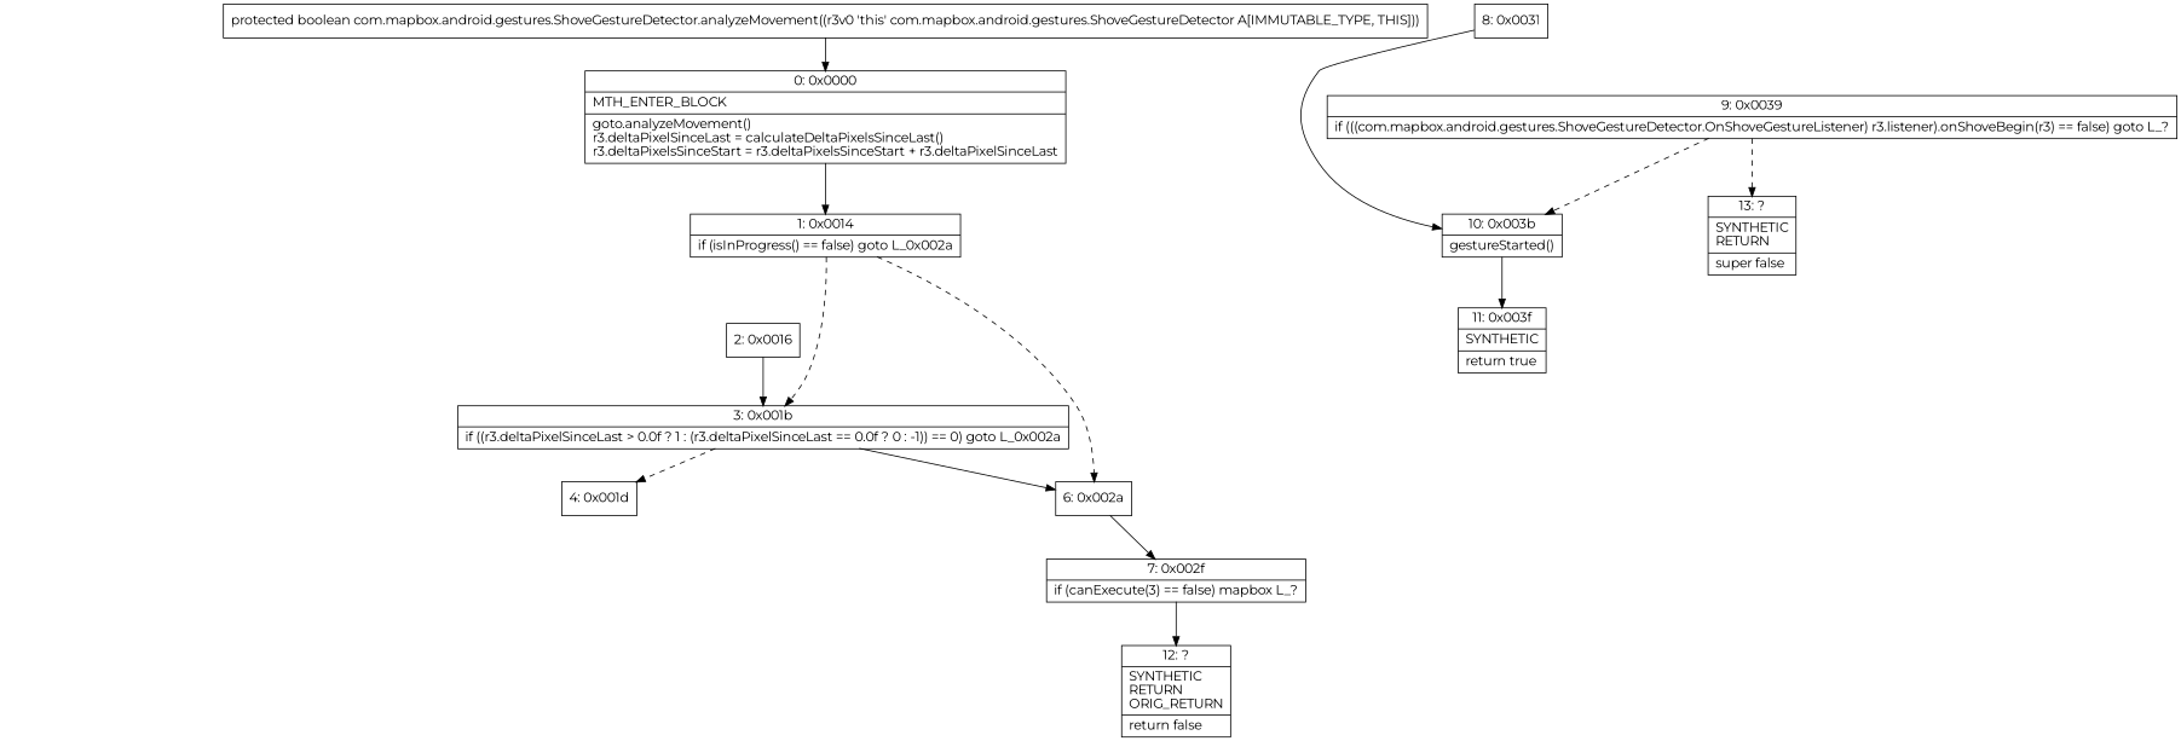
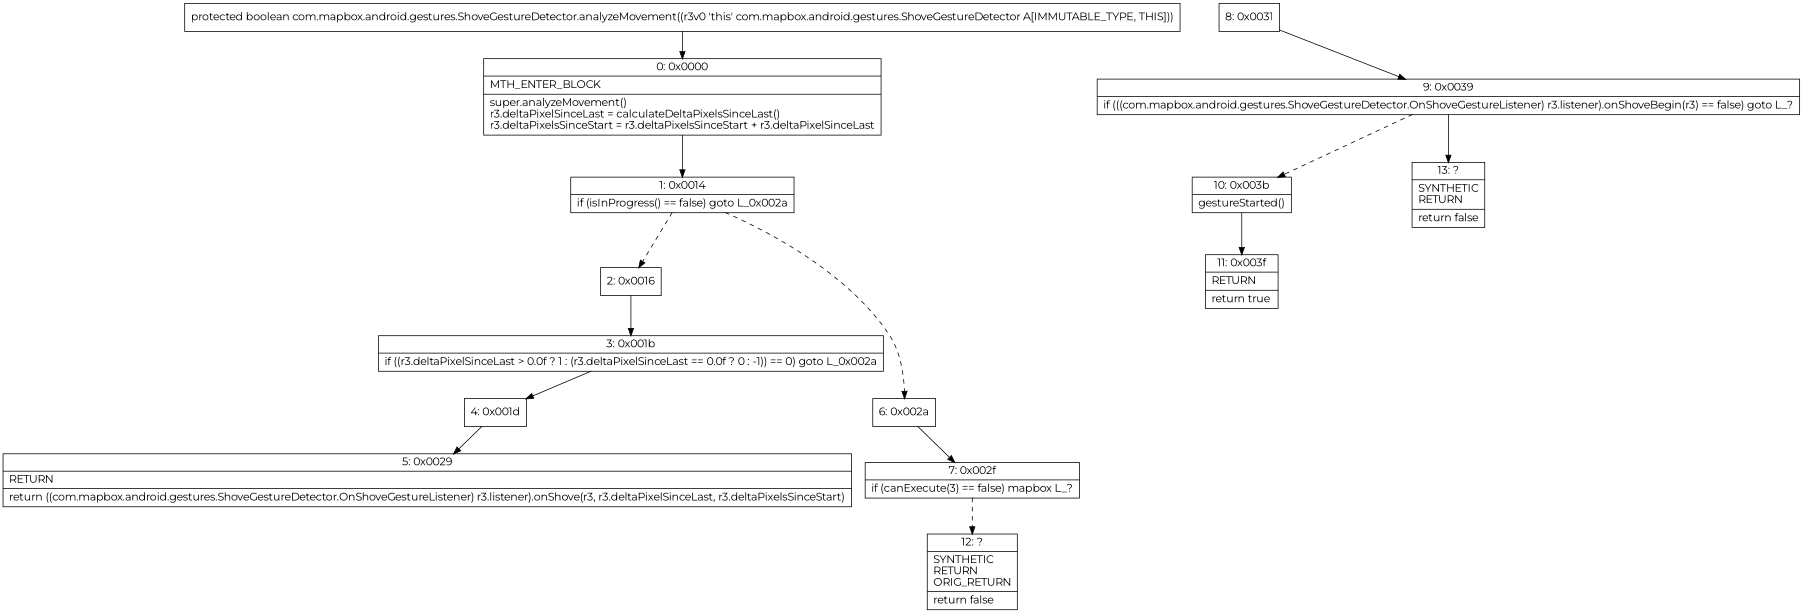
  digraph {
    fontname=Montserrat
    node [fontname=Montserrat shape=record]
    edge [fontname=Montserrat]
-   n1 [label="{0\:\ 0x0000|MTH_ENTER_BLOCK\l|goto.analyzeMovement()\lr3.deltaPixelSinceLast = calculateDeltaPixelsSinceLast()\lr3.deltaPixelsSinceStart = r3.deltaPixelsSinceStart + r3.deltaPixelSinceLast\l}"]
+   n1 [label="{0\:\ 0x0000|MTH_ENTER_BLOCK\l|super.analyzeMovement()\lr3.deltaPixelSinceLast = calculateDeltaPixelsSinceLast()\lr3.deltaPixelsSinceStart = r3.deltaPixelsSinceStart + r3.deltaPixelSinceLast\l}"]
    n2 [label="{1\:\ 0x0014|if (isInProgress() == false) goto L_0x002a\l}"]
    n3 [label="{2\:\ 0x0016}"]
    n4 [label="{6\:\ 0x002a}"]
    n5 [label="{3\:\ 0x001b|if ((r3.deltaPixelSinceLast \> 0.0f ? 1 : (r3.deltaPixelSinceLast == 0.0f ? 0 : \-1)) == 0) goto L_0x002a\l}"]
    n6 [label="{7\:\ 0x002f|if (canExecute(3) == false) mapbox L_?\l}"]
    n7 [label="{4\:\ 0x001d}"]
+   n8 [label="{5\:\ 0x0029|RETURN\l|return ((com.mapbox.android.gestures.ShoveGestureDetector.OnShoveGestureListener) r3.listener).onShove(r3, r3.deltaPixelSinceLast, r3.deltaPixelsSinceStart)\l}"]
    n9 [label="{12\:\ ?|SYNTHETIC\lRETURN\lORIG_RETURN\l|return false\l}"]
    n10 [label="{8\:\ 0x0031}"]
    n11 [label="{9\:\ 0x0039|if (((com.mapbox.android.gestures.ShoveGestureDetector.OnShoveGestureListener) r3.listener).onShoveBegin(r3) == false) goto L_?\l}"]
    n12 [label="{10\:\ 0x003b|gestureStarted()\l}"]
-   n13 [label="{13\:\ ?|SYNTHETIC\lRETURN\l|super false\l}"]
-   n14 [label="{11\:\ 0x003f|SYNTHETIC\l|return true\l}"]
+   n13 [label="{13\:\ ?|SYNTHETIC\lRETURN\l|return false\l}"]
+   n14 [label="{11\:\ 0x003f|RETURN\l|return true\l}"]
    n15 [label="{protected boolean com.mapbox.android.gestures.ShoveGestureDetector.analyzeMovement((r3v0 'this' com.mapbox.android.gestures.ShoveGestureDetector A[IMMUTABLE_TYPE, THIS])) }"]
    n1 -> n2
-   n2 -> n5 [style=dashed]
+   n2 -> n3 [style=dashed]
    n2 -> n4 [style=dashed]
    n3 -> n5
    n4 -> n6
-   n5 -> n4
-   n5 -> n7 [style=dashed]
-   n6 -> n9
-   n10 -> n12
+   n5 -> n7 [style=solid]
+   n6 -> n9 [style=dashed]
+   n7 -> n8
+   n10 -> n11
    n11 -> n12 [style=dashed]
-   n11 -> n13 [style=dashed]
+   n11 -> n13
    n12 -> n14
    n15 -> n1
  }
